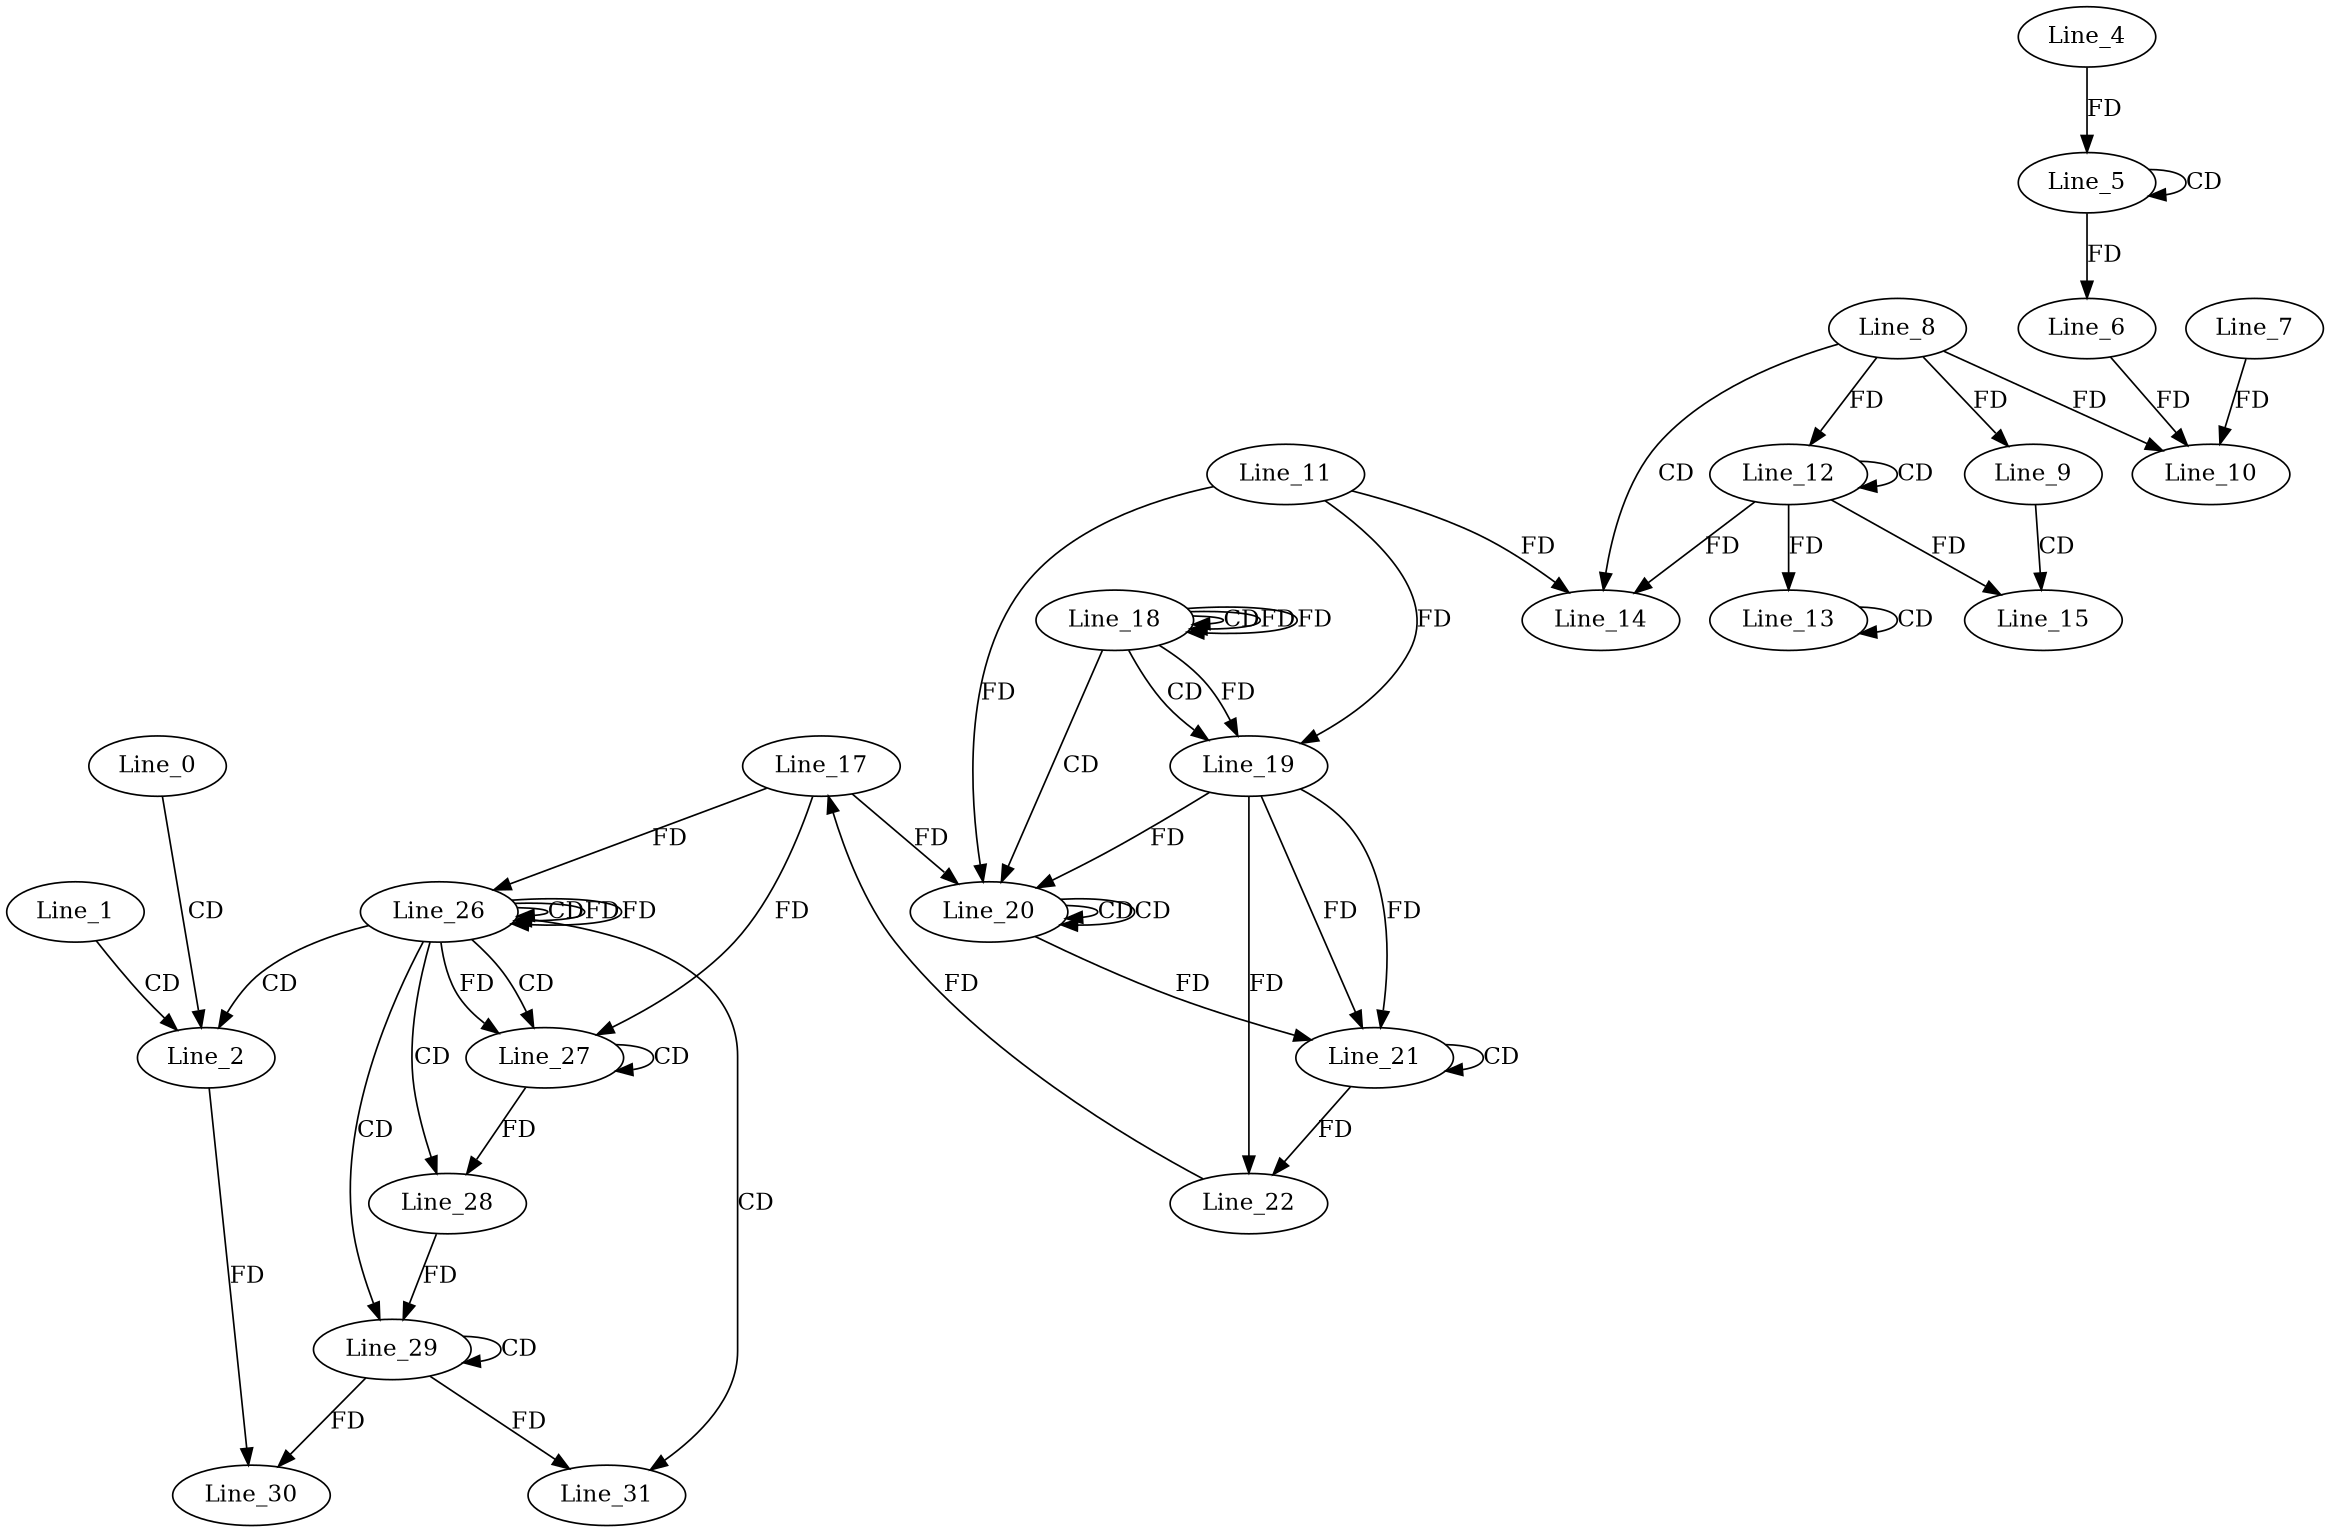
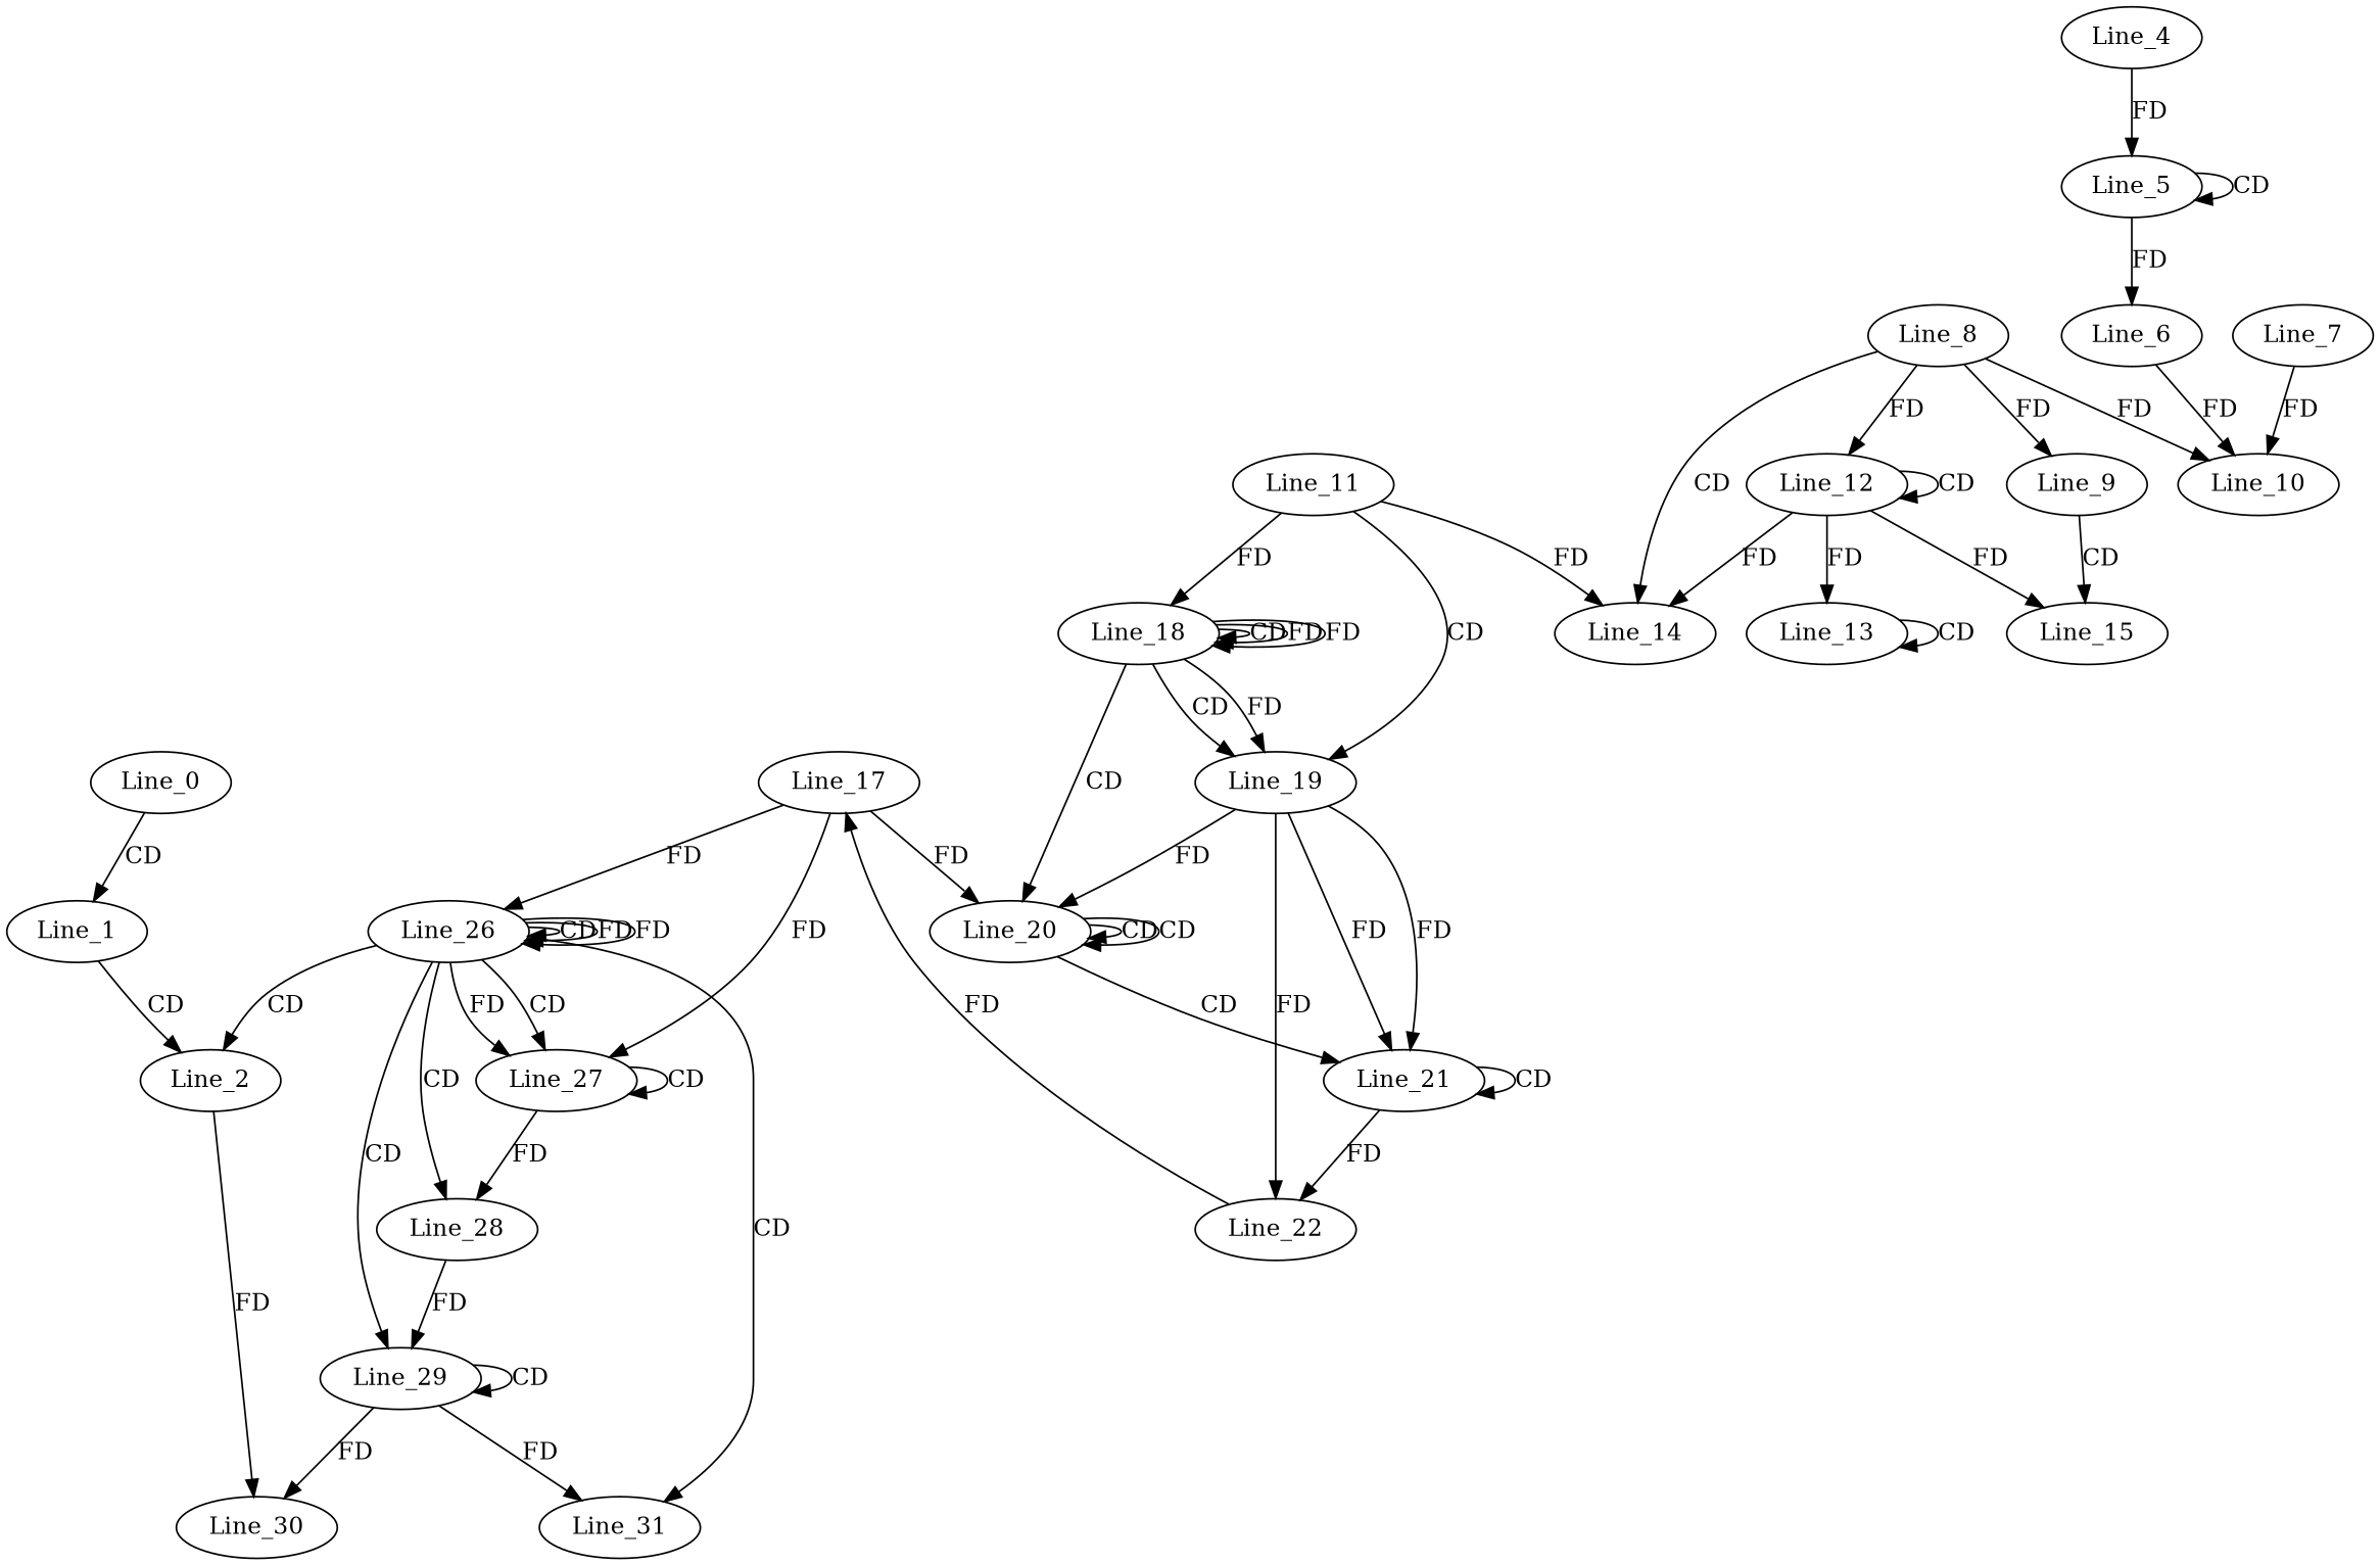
  digraph {
    Line_0
    Line_1
    Line_2
    Line_30
    Line_5
    Line_6
    Line_10
    Line_4
    Line_8
    Line_9
    Line_12
    Line_14
    Line_15
    Line_13
    Line_7
    Line_11
    Line_18
    Line_19
    Line_20
    Line_21
    Line_22
    Line_17
    Line_26
    Line_27
    Line_28
    Line_29
    Line_31
-   Line_0 -> Line_2 [label=CD]
+   Line_0 -> Line_1 [label=CD]
    Line_1 -> Line_2 [label=CD]
    Line_2 -> Line_30 [label=FD]
    Line_5 -> Line_5 [label=CD]
    Line_5 -> Line_6 [label=FD]
    Line_6 -> Line_10 [label=FD]
    Line_4 -> Line_5 [label=FD]
    Line_8 -> Line_10 [label=FD]
    Line_8 -> Line_9 [label=FD]
    Line_8 -> Line_12 [label=FD]
    Line_8 -> Line_14 [label=CD]
    Line_9 -> Line_15 [label=CD]
    Line_12 -> Line_12 [label=CD]
    Line_12 -> Line_14 [label=FD]
    Line_12 -> Line_15 [label=FD]
    Line_12 -> Line_13 [label=FD]
    Line_13 -> Line_13 [label=CD]
    Line_7 -> Line_10 [label=FD]
    Line_11 -> Line_14 [label=FD]
-   Line_11 -> Line_20 [label=FD]
-   Line_11 -> Line_19 [label=FD]
+   Line_11 -> Line_18 [label=FD]
+   Line_11 -> Line_19 [label=CD]
    Line_18 -> Line_18 [label=CD]
    Line_18 -> Line_18 [label=FD]
    Line_18 -> Line_18 [label=FD]
    Line_18 -> Line_19 [label=CD]
    Line_18 -> Line_19 [label=FD]
    Line_18 -> Line_20 [label=CD]
    Line_19 -> Line_20 [label=FD]
    Line_19 -> Line_21 [label=FD]
    Line_19 -> Line_21 [label=FD]
    Line_19 -> Line_22 [label=FD]
    Line_20 -> Line_20 [label=CD]
    Line_20 -> Line_20 [label=CD]
-   Line_20 -> Line_21 [label=FD]
+   Line_20 -> Line_21 [label=CD]
    Line_21 -> Line_21 [label=CD]
    Line_21 -> Line_22 [label=FD]
    Line_22 -> Line_17 [label=FD]
    Line_17 -> Line_20 [label=FD]
    Line_17 -> Line_26 [label=FD]
    Line_17 -> Line_27 [label=FD]
    Line_26 -> Line_2 [label=CD]
    Line_26 -> Line_26 [label=CD]
    Line_26 -> Line_26 [label=FD]
    Line_26 -> Line_26 [label=FD]
    Line_26 -> Line_27 [label=CD]
    Line_26 -> Line_27 [label=FD]
    Line_26 -> Line_28 [label=CD]
    Line_26 -> Line_29 [label=CD]
    Line_26 -> Line_31 [label=CD]
    Line_27 -> Line_27 [label=CD]
    Line_27 -> Line_28 [label=FD]
    Line_28 -> Line_29 [label=FD]
    Line_29 -> Line_30 [label=FD]
    Line_29 -> Line_29 [label=CD]
    Line_29 -> Line_31 [label=FD]
  }
